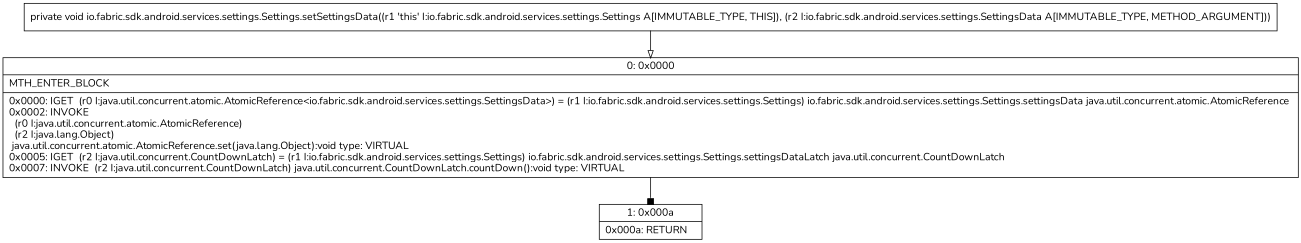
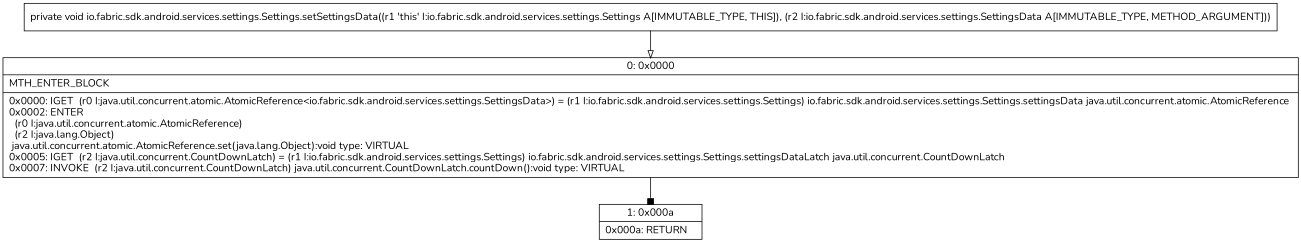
  digraph {
    fontname=Nunito
    node [shape=record fontname=Nunito]
    edge [fontname=Nunito]
-   n1 [label="{0\:\ 0x0000|MTH_ENTER_BLOCK\l|0x0000: IGET  (r0 I:java.util.concurrent.atomic.AtomicReference\<io.fabric.sdk.android.services.settings.SettingsData\>) = (r1 I:io.fabric.sdk.android.services.settings.Settings) io.fabric.sdk.android.services.settings.Settings.settingsData java.util.concurrent.atomic.AtomicReference \l0x0002: INVOKE  \l  (r0 I:java.util.concurrent.atomic.AtomicReference)\l  (r2 I:java.lang.Object)\l java.util.concurrent.atomic.AtomicReference.set(java.lang.Object):void type: VIRTUAL \l0x0005: IGET  (r2 I:java.util.concurrent.CountDownLatch) = (r1 I:io.fabric.sdk.android.services.settings.Settings) io.fabric.sdk.android.services.settings.Settings.settingsDataLatch java.util.concurrent.CountDownLatch \l0x0007: INVOKE  (r2 I:java.util.concurrent.CountDownLatch) java.util.concurrent.CountDownLatch.countDown():void type: VIRTUAL \l}"]
+   n1 [label="{0\:\ 0x0000|MTH_ENTER_BLOCK\l|0x0000: IGET  (r0 I:java.util.concurrent.atomic.AtomicReference\<io.fabric.sdk.android.services.settings.SettingsData\>) = (r1 I:io.fabric.sdk.android.services.settings.Settings) io.fabric.sdk.android.services.settings.Settings.settingsData java.util.concurrent.atomic.AtomicReference \l0x0002: ENTER  \l  (r0 I:java.util.concurrent.atomic.AtomicReference)\l  (r2 I:java.lang.Object)\l java.util.concurrent.atomic.AtomicReference.set(java.lang.Object):void type: VIRTUAL \l0x0005: IGET  (r2 I:java.util.concurrent.CountDownLatch) = (r1 I:io.fabric.sdk.android.services.settings.Settings) io.fabric.sdk.android.services.settings.Settings.settingsDataLatch java.util.concurrent.CountDownLatch \l0x0007: INVOKE  (r2 I:java.util.concurrent.CountDownLatch) java.util.concurrent.CountDownLatch.countDown():void type: VIRTUAL \l}"]
    n2 [label="{1\:\ 0x000a|0x000a: RETURN   \l}"]
    n3 [label="{private void io.fabric.sdk.android.services.settings.Settings.setSettingsData((r1 'this' I:io.fabric.sdk.android.services.settings.Settings A[IMMUTABLE_TYPE, THIS]), (r2 I:io.fabric.sdk.android.services.settings.SettingsData A[IMMUTABLE_TYPE, METHOD_ARGUMENT])) }"]
    n1 -> n2 [arrowhead=box]
    n3 -> n1 [arrowhead=onormal]
  }
